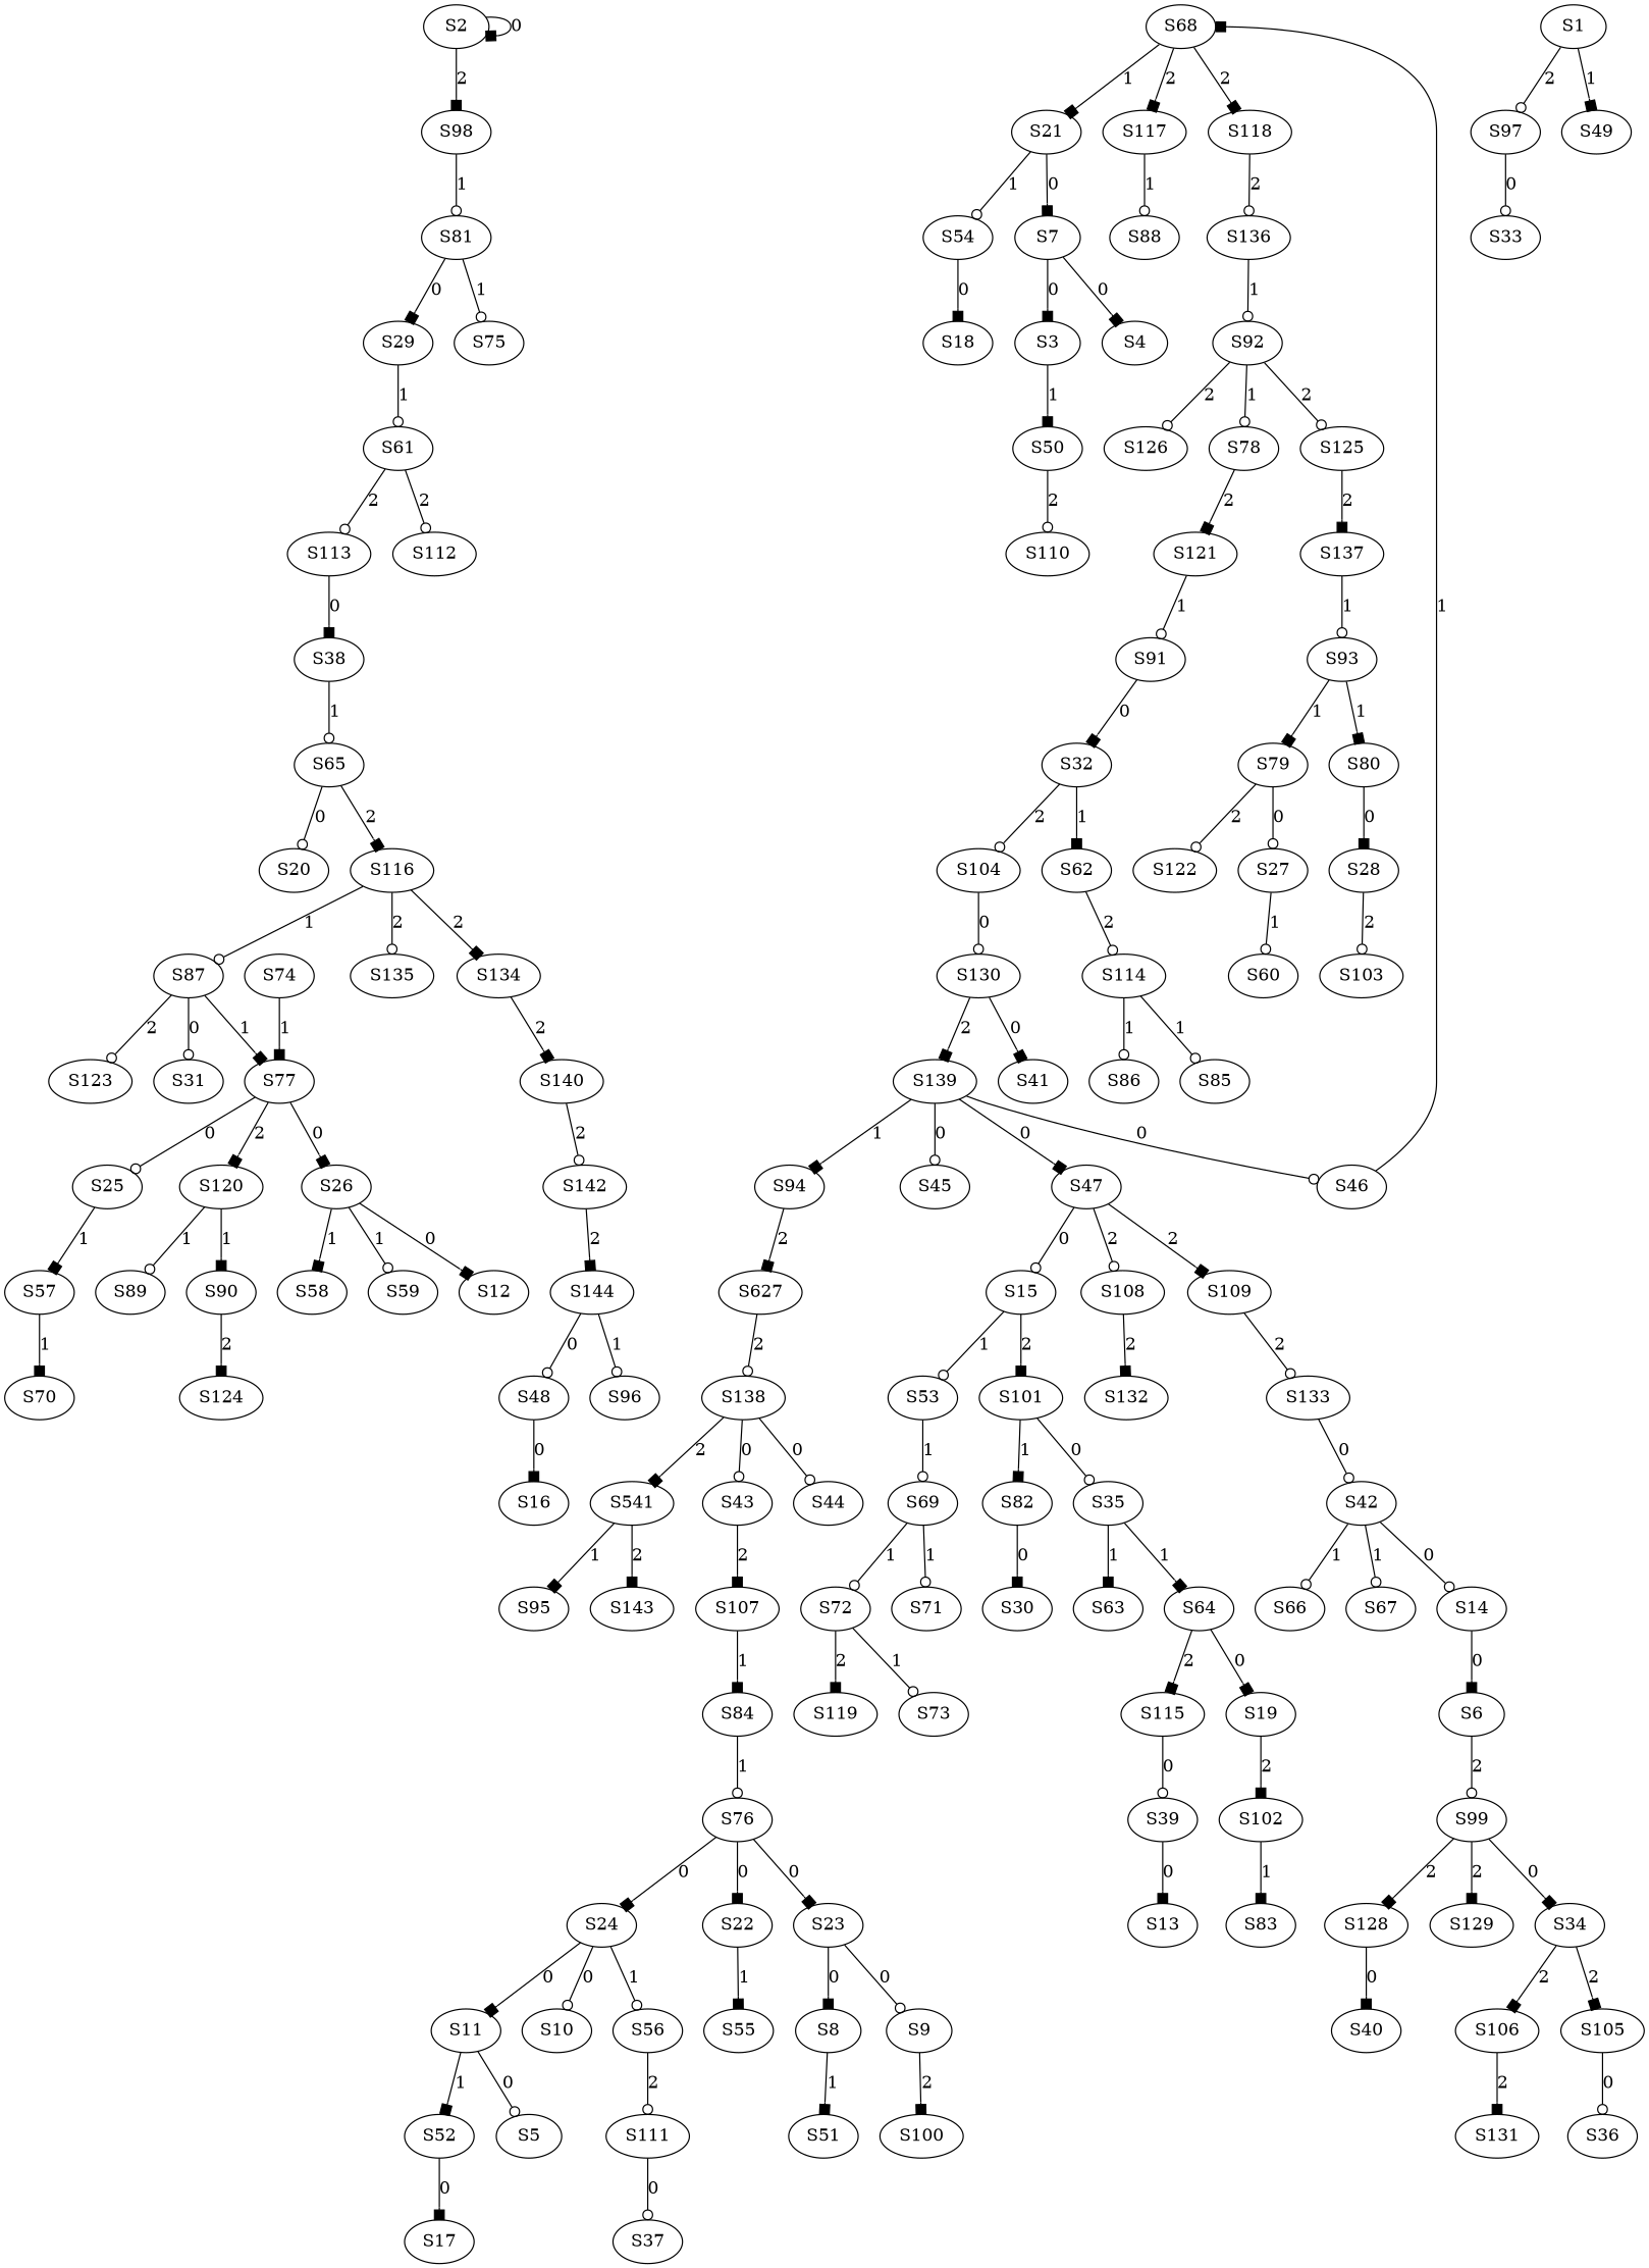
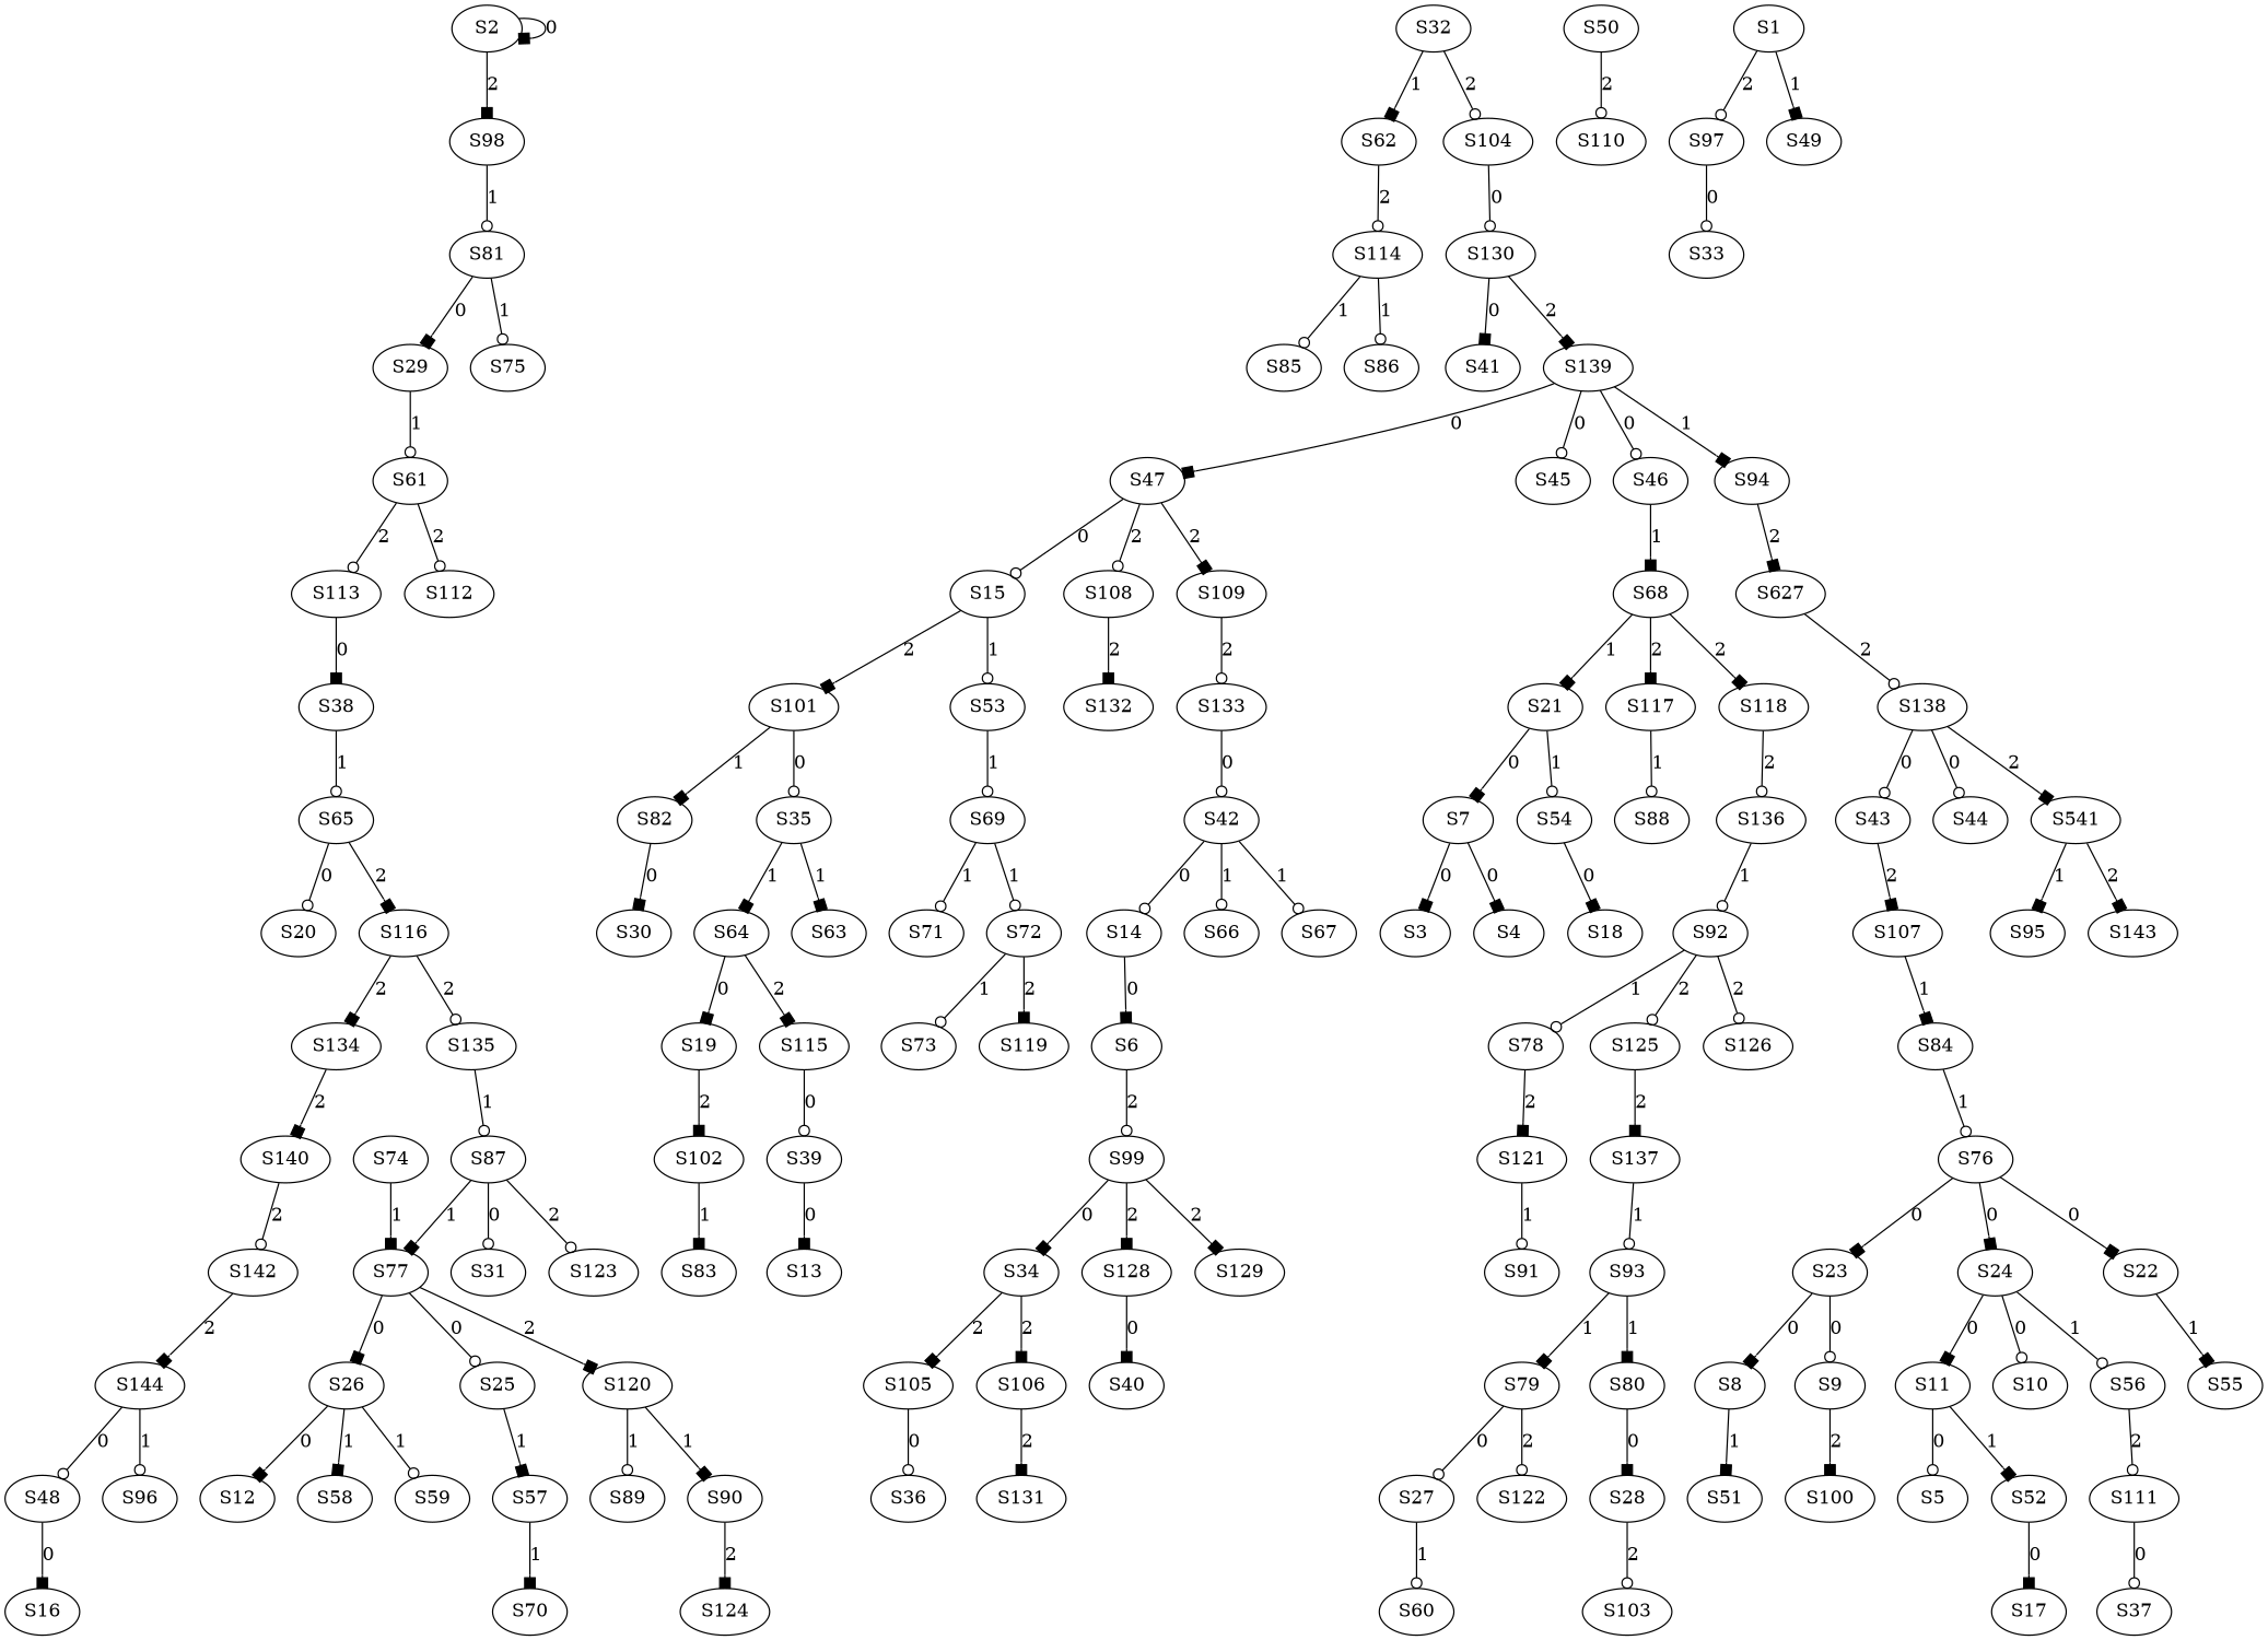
  strict digraph {
    edge [arrowhead=box]
    S2
    S98
    S81
    S7
    S3
    S4
    S50
    S110
    S11
    S5
    S52
    S17
    S14
    S6
    S99
    S34
    S128
    S129
    S21
    S54
    S18
    S23
    S8
    S9
    S51
    S100
    S24
    S10
    S56
    S111
    S26
    S12
    S58
    S59
    S39
    S13
    S42
    S66
    S67
    S47
    S15
    S108
    S109
    S101
    S53
    S132
    S133
    S82
    S35
    S69
    S48
    S16
    S64
    S19
    S115
    S102
    S83
    S65
    S20
    S116
    S87
    S134
    S135
    S68
    S117
    S118
    S88
    S136
    S76
    S22
    S55
    S77
    S25
    S120
    S57
    S74
    S89
    S90
    S70
    S79
    S27
    S122
    S60
    S80
    S28
    S103
    S29
    S75
    S61
    S113
    S112
    S30
    S31
    S123
    S91
    S32
    S62
    S104
    S114
    S130
    S97
    S33
    S105
    S106
    S40
    S36
    S131
    S63
    S37
    S38
    S41
    S139
    S45
    S46
    S94
    S138
    S43
    S44
    n119 [label=S541]
    S107
    S95
    S143
    S84
    n124 [label=S627]
    S144
    S96
    S1
    S49
    S71
    S72
    S85
    S86
    S73
    S119
    S92
    S78
    S125
    S126
    S121
    S137
    S93
    S140
    S124
    S142
    S2 -> S2 [label=0]
    S2 -> S98 [label=2]
    S98 -> S81 [arrowhead=odot label=1]
    S81 -> S29 [label=0]
    S81 -> S75 [arrowhead=odot label=1]
    S7 -> S3 [label=0]
    S7 -> S4 [label=0]
-   S3 -> S50 [label=1]
    S50 -> S110 [arrowhead=odot label=2]
    S11 -> S5 [arrowhead=odot label=0]
    S11 -> S52 [label=1]
    S52 -> S17 [label=0]
    S14 -> S6 [label=0]
    S6 -> S99 [arrowhead=odot label=2]
    S99 -> S34 [label=0]
    S99 -> S128 [label=2]
    S99 -> S129 [label=2]
    S34 -> S105 [label=2]
    S34 -> S106 [label=2]
    S128 -> S40 [label=0]
    S21 -> S7 [label=0]
    S21 -> S54 [arrowhead=odot label=1]
    S54 -> S18 [label=0]
    S23 -> S8 [label=0]
    S23 -> S9 [arrowhead=odot label=0]
    S8 -> S51 [label=1]
    S9 -> S100 [label=2]
    S24 -> S11 [label=0]
    S24 -> S10 [arrowhead=odot label=0]
    S24 -> S56 [arrowhead=odot label=1]
    S56 -> S111 [arrowhead=odot label=2]
    S111 -> S37 [arrowhead=odot label=0]
    S26 -> S12 [label=0]
    S26 -> S58 [label=1]
    S26 -> S59 [arrowhead=odot label=1]
    S39 -> S13 [label=0]
    S42 -> S14 [arrowhead=odot label=0]
    S42 -> S66 [arrowhead=odot label=1]
    S42 -> S67 [arrowhead=odot label=1]
    S47 -> S15 [arrowhead=odot label=0]
    S47 -> S108 [arrowhead=odot label=2]
    S47 -> S109 [label=2]
    S15 -> S101 [label=2]
    S15 -> S53 [arrowhead=odot label=1]
    S108 -> S132 [label=2]
    S109 -> S133 [arrowhead=odot label=2]
    S101 -> S82 [label=1]
    S101 -> S35 [arrowhead=odot label=0]
    S53 -> S69 [arrowhead=odot label=1]
    S133 -> S42 [arrowhead=odot label=0]
    S82 -> S30 [label=0]
    S35 -> S64 [label=1]
    S35 -> S63 [label=1]
    S69 -> S71 [arrowhead=odot label=1]
    S69 -> S72 [arrowhead=odot label=1]
    S48 -> S16 [label=0]
    S64 -> S19 [label=0]
    S64 -> S115 [label=2]
    S19 -> S102 [label=2]
    S115 -> S39 [arrowhead=odot label=0]
    S102 -> S83 [label=1]
    S65 -> S20 [arrowhead=odot label=0]
    S65 -> S116 [label=2]
-   S116 -> S87 [arrowhead=odot label=1]
+   S135 -> S87 [arrowhead=odot label=1]
    S116 -> S134 [label=2]
    S116 -> S135 [arrowhead=odot label=2]
    S87 -> S77 [label=1]
    S87 -> S31 [arrowhead=odot label=0]
    S87 -> S123 [arrowhead=odot label=2]
    S134 -> S140 [label=2]
    S68 -> S21 [label=1]
    S68 -> S117 [label=2]
    S68 -> S118 [label=2]
    S117 -> S88 [arrowhead=odot label=1]
    S118 -> S136 [arrowhead=odot label=2]
    S136 -> S92 [arrowhead=odot label=1]
    S76 -> S23 [label=0]
    S76 -> S24 [label=0]
    S76 -> S22 [label=0]
    S22 -> S55 [label=1]
    S77 -> S26 [label=0]
    S77 -> S25 [arrowhead=odot label=0]
    S77 -> S120 [label=2]
    S25 -> S57 [label=1]
    S120 -> S89 [arrowhead=odot label=1]
    S120 -> S90 [label=1]
    S57 -> S70 [label=1]
    S74 -> S77 [label=1]
    S90 -> S124 [label=2]
    S79 -> S27 [arrowhead=odot label=0]
    S79 -> S122 [arrowhead=odot label=2]
    S27 -> S60 [arrowhead=odot label=1]
    S80 -> S28 [label=0]
    S28 -> S103 [arrowhead=odot label=2]
    S29 -> S61 [arrowhead=odot label=1]
    S61 -> S113 [arrowhead=odot label=2]
    S61 -> S112 [arrowhead=odot label=2]
    S113 -> S38 [label=0]
-   S91 -> S32 [label=0]
    S32 -> S62 [label=1]
    S32 -> S104 [arrowhead=odot label=2]
    S62 -> S114 [arrowhead=odot label=2]
    S104 -> S130 [arrowhead=odot label=0]
    S114 -> S85 [arrowhead=odot label=1]
    S114 -> S86 [arrowhead=odot label=1]
    S130 -> S41 [label=0]
    S130 -> S139 [label=2]
    S97 -> S33 [arrowhead=odot label=0]
    S105 -> S36 [arrowhead=odot label=0]
    S106 -> S131 [label=2]
    S38 -> S65 [arrowhead=odot label=1]
    S139 -> S47 [label=0]
    S139 -> S45 [arrowhead=odot label=0]
    S139 -> S46 [arrowhead=odot label=0]
    S139 -> S94 [label=1]
    S46 -> S68 [label=1]
    S94 -> n124 [label=2]
    S138 -> S43 [arrowhead=odot label=0]
    S138 -> S44 [arrowhead=odot label=0]
    S138 -> n119 [label=2]
    S43 -> S107 [label=2]
    n119 -> S95 [label=1]
    n119 -> S143 [label=2]
    S107 -> S84 [label=1]
    S84 -> S76 [arrowhead=odot label=1]
    n124 -> S138 [arrowhead=odot label=2]
    S144 -> S48 [arrowhead=odot label=0]
    S144 -> S96 [arrowhead=odot label=1]
    S1 -> S97 [arrowhead=odot label=2]
    S1 -> S49 [label=1]
    S72 -> S73 [arrowhead=odot label=1]
    S72 -> S119 [label=2]
    S92 -> S78 [arrowhead=odot label=1]
    S92 -> S125 [arrowhead=odot label=2]
    S92 -> S126 [arrowhead=odot label=2]
    S78 -> S121 [label=2]
    S125 -> S137 [label=2]
    S121 -> S91 [arrowhead=odot label=1]
    S137 -> S93 [arrowhead=odot label=1]
    S93 -> S79 [label=1]
    S93 -> S80 [label=1]
    S140 -> S142 [arrowhead=odot label=2]
    S142 -> S144 [label=2]
  }
